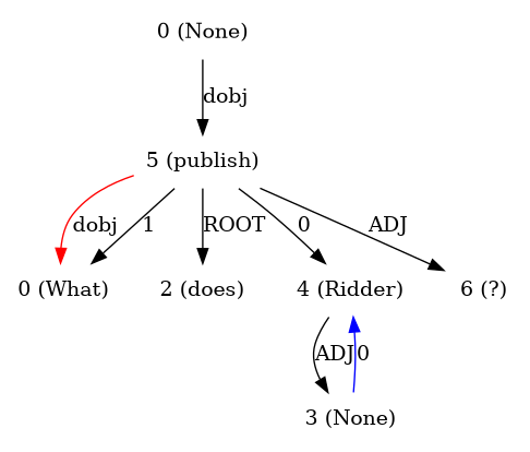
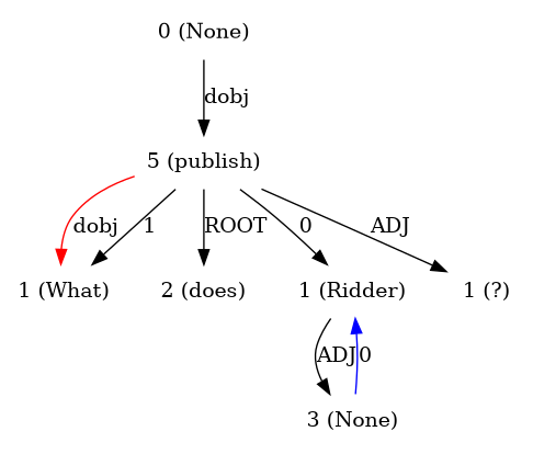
  digraph {
    node [shape=plaintext]
    edge [dir=forward]
    n1 [label="0 (None)"]
    n2 [label="5 (publish)"]
-   n3 [label="0 (What)"]
+   n3 [label="1 (What)"]
    n4 [label="2 (does)"]
-   n5 [label="4 (Ridder)"]
-   n6 [label="6 (?)"]
+   n5 [label="1 (Ridder)"]
+   n6 [label="1 (?)"]
    n7 [label="3 (None)"]
    n1 -> n2 [label=dobj]
    n2 -> n3 [color=red label=dobj]
    n2 -> n3 [label=1]
    n2 -> n4 [label=ROOT]
    n2 -> n5 [label=0]
    n2 -> n6 [label=ADJ]
    n5 -> n7 [label=ADJ]
    n7 -> n5 [color=blue label=0]
  }
